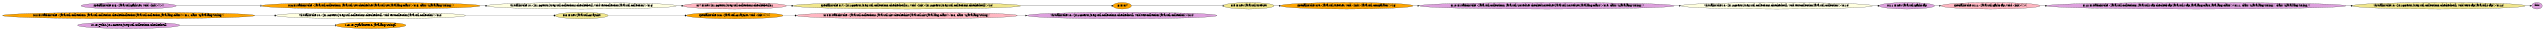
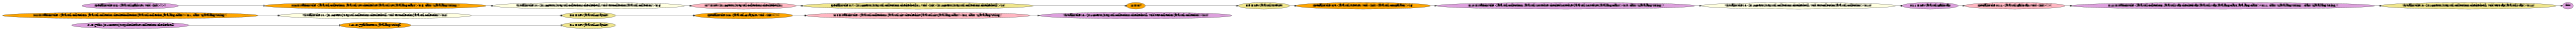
  digraph {
    rankdir=LR
    node [fillcolor=plum style=filled]
    edge [arrowhead=dot]
    "r13 := @parameter0: java.lang.String[]" [fillcolor=orange]
-   "r0 := @this: jsr166tests.jtreg.util.Collections.CheckedNull"
+   "r0 := @this: jsr166tests.jtreg.util.Collections.CheckedNull" [label="r0 := @this: jsr166tests.jtreg.checkedSet.Collections.CheckedNull"]
+   "$r1 = new java.util.ArrayList" [fillcolor=khaki]
    "$r2 = staticinvoke <java.util.Collections: java.util.Collection checkedCollection(java.util.Collection,java.lang.Class)>($r1, class \"Ljava/lang/String;\")" [fillcolor=orange]
    "virtualinvoke r0.<jsr166tests.jtreg.util.Collections.CheckedNull: void testCollection(java.util.Collection)>($r2)" [fillcolor=lightyellow]
    "$r3 = new java.util.ArrayList" [fillcolor=khaki]
    "specialinvoke $r3.<java.util.ArrayList: void <init>()>()" [fillcolor=orange]
    "$r4 = staticinvoke <java.util.Collections: java.util.List checkedList(java.util.List,java.lang.Class)>($r3, class \"Ljava/lang/String;\")" [fillcolor=lightpink]
    "virtualinvoke r0.<jsr166tests.jtreg.util.Collections.CheckedNull: void testCollection(java.util.Collection)>($r4)"
    "$r6 = staticinvoke <java.util.Collections: java.util.Set checkedSet(java.util.Set,java.lang.Class)>($r5, class \"Ljava/lang/String;\")" [fillcolor=orange]
    "specialinvoke $r5.<java.util.HashSet: void <init>()>()"
    "virtualinvoke r0.<jsr166tests.jtreg.util.Collections.CheckedNull: void testCollection(java.util.Collection)>($r6)" [fillcolor=lightyellow]
    "$r7 = new jsr166tests.jtreg.util.Collections.CheckedNull$1" [fillcolor=lightpink]
    "specialinvoke $r7.<jsr166tests.jtreg.util.Collections.CheckedNull$1: void <init>(jsr166tests.jtreg.util.Collections.CheckedNull)>(r0)" [fillcolor=khaki]
    "r8 = $r7" [fillcolor=orange]
    "$r9 = new java.util.TreeSet" [fillcolor=khaki]
    "specialinvoke $r9.<java.util.TreeSet: void <init>(java.util.Comparator)>(r8)" [fillcolor=orange]
    "$r10 = staticinvoke <java.util.Collections: java.util.SortedSet checkedSortedSet(java.util.SortedSet,java.lang.Class)>($r9, class \"Ljava/lang/String;\")"
    "virtualinvoke r0.<jsr166tests.jtreg.util.Collections.CheckedNull: void testCollection(java.util.Collection)>($r10)" [fillcolor=lightyellow]
    "$r11 = new java.util.HashMap"
    "specialinvoke $r11.<java.util.HashMap: void <init>()>()" [fillcolor=lightpink]
    "$r12 = staticinvoke <java.util.Collections: java.util.Map checkedMap(java.util.Map,java.lang.Class,java.lang.Class)>($r11, class \"Ljava/lang/String;\", class \"Ljava/lang/String;\")"
    "virtualinvoke r0.<jsr166tests.jtreg.util.Collections.CheckedNull: void testMap(java.util.Map)>($r12)" [fillcolor=khaki]
    n24 [label=this]
+   "r13 := @parameter0: java.lang.String[]" -> "$r1 = new java.util.ArrayList" [arrowhead=tee]
    "r0 := @this: jsr166tests.jtreg.util.Collections.CheckedNull" -> "r13 := @parameter0: java.lang.String[]" [arrowhead=tee]
    "$r2 = staticinvoke <java.util.Collections: java.util.Collection checkedCollection(java.util.Collection,java.lang.Class)>($r1, class \"Ljava/lang/String;\")" -> "virtualinvoke r0.<jsr166tests.jtreg.util.Collections.CheckedNull: void testCollection(java.util.Collection)>($r2)"
    "virtualinvoke r0.<jsr166tests.jtreg.util.Collections.CheckedNull: void testCollection(java.util.Collection)>($r2)" -> "$r3 = new java.util.ArrayList"
    "$r3 = new java.util.ArrayList" -> "specialinvoke $r3.<java.util.ArrayList: void <init>()>()"
    "specialinvoke $r3.<java.util.ArrayList: void <init>()>()" -> "$r4 = staticinvoke <java.util.Collections: java.util.List checkedList(java.util.List,java.lang.Class)>($r3, class \"Ljava/lang/String;\")"
    "$r4 = staticinvoke <java.util.Collections: java.util.List checkedList(java.util.List,java.lang.Class)>($r3, class \"Ljava/lang/String;\")" -> "virtualinvoke r0.<jsr166tests.jtreg.util.Collections.CheckedNull: void testCollection(java.util.Collection)>($r4)" [arrowhead=normal]
    "$r6 = staticinvoke <java.util.Collections: java.util.Set checkedSet(java.util.Set,java.lang.Class)>($r5, class \"Ljava/lang/String;\")" -> "virtualinvoke r0.<jsr166tests.jtreg.util.Collections.CheckedNull: void testCollection(java.util.Collection)>($r6)"
    "specialinvoke $r5.<java.util.HashSet: void <init>()>()" -> "$r6 = staticinvoke <java.util.Collections: java.util.Set checkedSet(java.util.Set,java.lang.Class)>($r5, class \"Ljava/lang/String;\")" [arrowhead=tee]
    "virtualinvoke r0.<jsr166tests.jtreg.util.Collections.CheckedNull: void testCollection(java.util.Collection)>($r6)" -> "$r7 = new jsr166tests.jtreg.util.Collections.CheckedNull$1"
    "$r7 = new jsr166tests.jtreg.util.Collections.CheckedNull$1" -> "specialinvoke $r7.<jsr166tests.jtreg.util.Collections.CheckedNull$1: void <init>(jsr166tests.jtreg.util.Collections.CheckedNull)>(r0)"
    "specialinvoke $r7.<jsr166tests.jtreg.util.Collections.CheckedNull$1: void <init>(jsr166tests.jtreg.util.Collections.CheckedNull)>(r0)" -> "r8 = $r7"
-   "r8 = $r7" -> "$r9 = new java.util.TreeSet" [arrowhead=tee]
+   "r8 = $r7" -> "$r9 = new java.util.TreeSet" [arrowhead=normal]
    "$r9 = new java.util.TreeSet" -> "specialinvoke $r9.<java.util.TreeSet: void <init>(java.util.Comparator)>(r8)"
    "specialinvoke $r9.<java.util.TreeSet: void <init>(java.util.Comparator)>(r8)" -> "$r10 = staticinvoke <java.util.Collections: java.util.SortedSet checkedSortedSet(java.util.SortedSet,java.lang.Class)>($r9, class \"Ljava/lang/String;\")" [arrowhead=normal]
    "$r10 = staticinvoke <java.util.Collections: java.util.SortedSet checkedSortedSet(java.util.SortedSet,java.lang.Class)>($r9, class \"Ljava/lang/String;\")" -> "virtualinvoke r0.<jsr166tests.jtreg.util.Collections.CheckedNull: void testCollection(java.util.Collection)>($r10)" [arrowhead=normal]
    "virtualinvoke r0.<jsr166tests.jtreg.util.Collections.CheckedNull: void testCollection(java.util.Collection)>($r10)" -> "$r11 = new java.util.HashMap"
    "$r11 = new java.util.HashMap" -> "specialinvoke $r11.<java.util.HashMap: void <init>()>()" [arrowhead=normal]
    "specialinvoke $r11.<java.util.HashMap: void <init>()>()" -> "$r12 = staticinvoke <java.util.Collections: java.util.Map checkedMap(java.util.Map,java.lang.Class,java.lang.Class)>($r11, class \"Ljava/lang/String;\", class \"Ljava/lang/String;\")"
    "$r12 = staticinvoke <java.util.Collections: java.util.Map checkedMap(java.util.Map,java.lang.Class,java.lang.Class)>($r11, class \"Ljava/lang/String;\", class \"Ljava/lang/String;\")" -> "virtualinvoke r0.<jsr166tests.jtreg.util.Collections.CheckedNull: void testMap(java.util.Map)>($r12)"
    "virtualinvoke r0.<jsr166tests.jtreg.util.Collections.CheckedNull: void testMap(java.util.Map)>($r12)" -> n24 [arrowhead=normal]
  }
